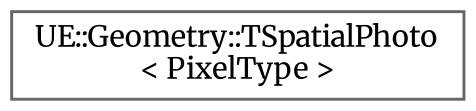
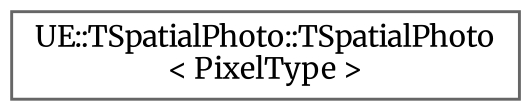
  digraph {
    rankdir=TB
    fontname=Merriweather
-   n1 [color=grey40 fillcolor=white fontname=Merriweather fontsize=10 height=0.2 label="UE::Geometry::TSpatialPhoto\l\< PixelType \>" shape=box style=filled width=0.4]
+   n1 [color=grey40 fillcolor=white fontname=Merriweather fontsize=10 height=0.2 label="UE::TSpatialPhoto::TSpatialPhoto\l\< PixelType \>" shape=box style=filled width=0.4]
  }
